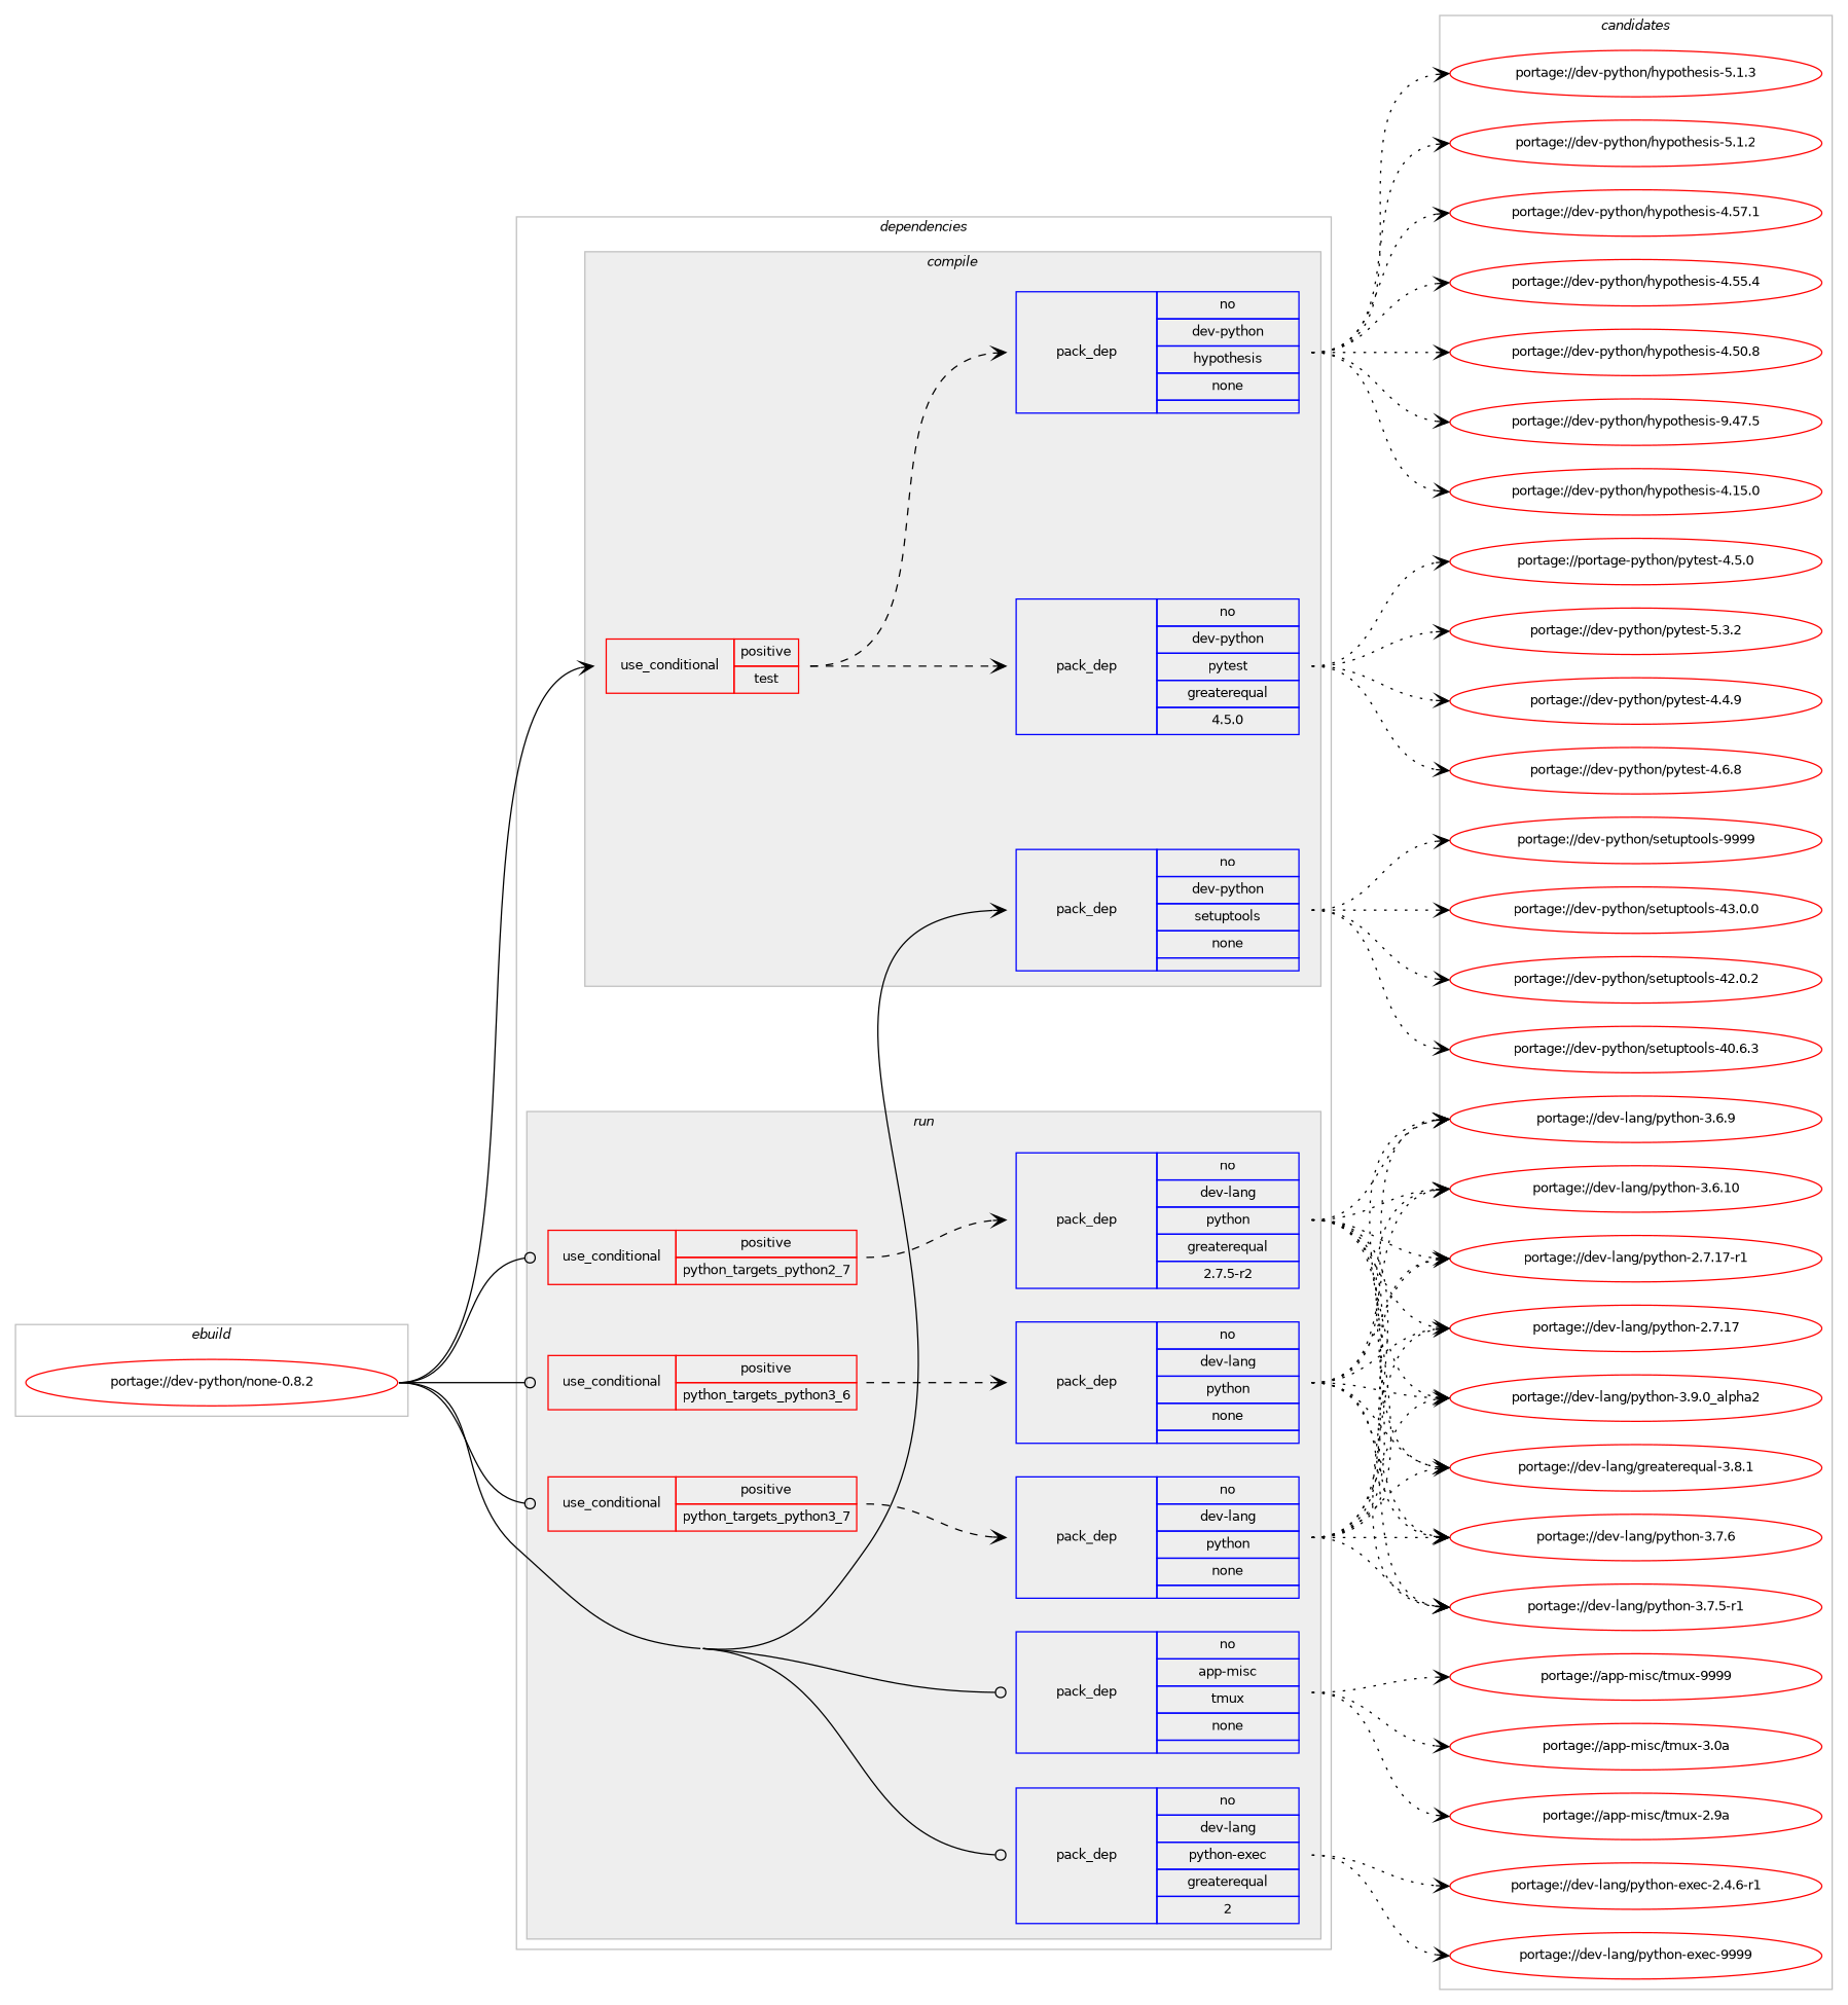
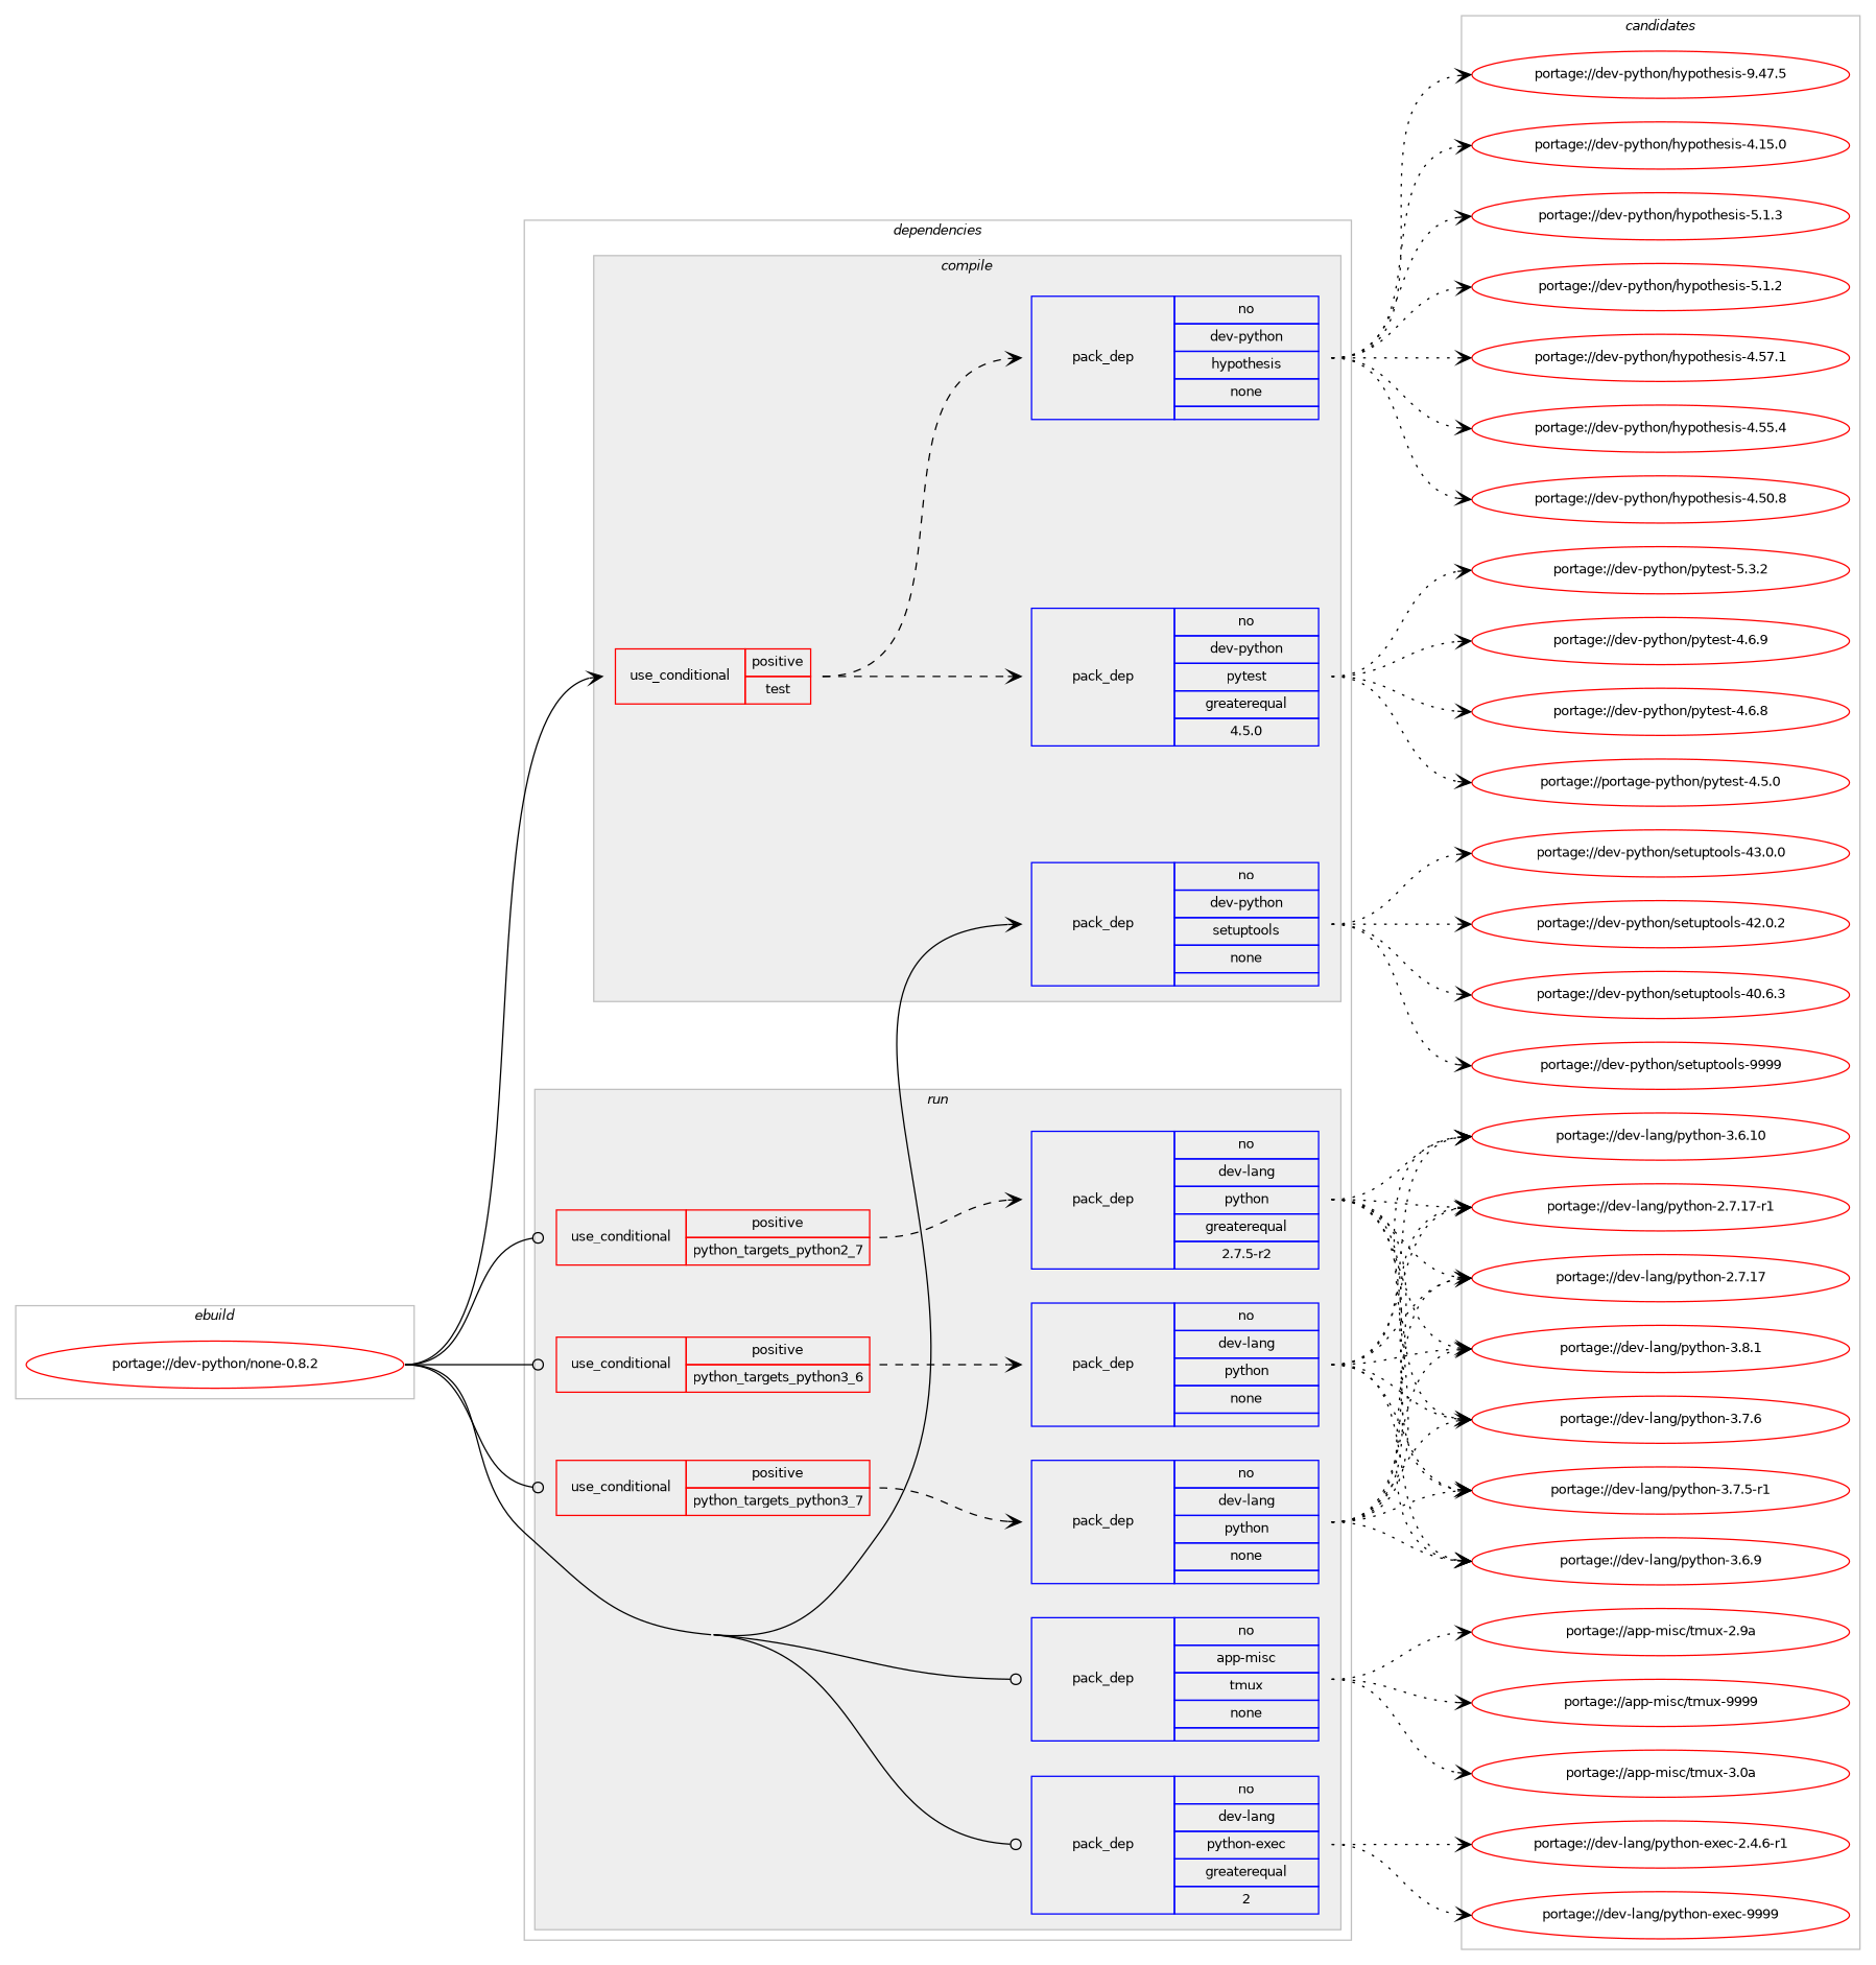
  digraph {
    compound=true
    concentrate=true
    fontname=Helvetica
    fontsize=10
    newrank=true
    rankdir=LR
    ranksep=1.5
    node [color=red fontname=Helvetica fontsize=10]
    edge [arrowhead=vee headport=w style=dotted tailport=e weight=100]
    n1 [label="portage://dev-python/none-0.8.2" width=4]
    n2 [color=blue label=<<TABLE BORDER="0" CELLBORDER="1" CELLSPACING="0" CELLPADDING="4" WIDTH="220"><TR><TD ROWSPAN="6" CELLPADDING="30">pack_dep</TD></TR><TR><TD WIDTH="110">no</TD></TR><TR><TD>dev-python</TD></TR><TR><TD>pytest</TD></TR><TR><TD>greaterequal</TD></TR><TR><TD>4.5.0</TD></TR></TABLE>> shape=none]
    n3 [color=blue label=<<TABLE BORDER="0" CELLBORDER="1" CELLSPACING="0" CELLPADDING="4" WIDTH="220"><TR><TD ROWSPAN="6" CELLPADDING="30">pack_dep</TD></TR><TR><TD WIDTH="110">no</TD></TR><TR><TD>dev-python</TD></TR><TR><TD>hypothesis</TD></TR><TR><TD>none</TD></TR><TR><TD></TD></TR></TABLE>> shape=none]
    n4 [label=<<TABLE BORDER="0" CELLBORDER="1" CELLSPACING="0" CELLPADDING="4"><TR><TD ROWSPAN="3" CELLPADDING="10">use_conditional</TD></TR><TR><TD>positive</TD></TR><TR><TD>test</TD></TR></TABLE>> shape=none]
    n5 [color=blue label=<<TABLE BORDER="0" CELLBORDER="1" CELLSPACING="0" CELLPADDING="4" WIDTH="220"><TR><TD ROWSPAN="6" CELLPADDING="30">pack_dep</TD></TR><TR><TD WIDTH="110">no</TD></TR><TR><TD>dev-python</TD></TR><TR><TD>setuptools</TD></TR><TR><TD>none</TD></TR><TR><TD></TD></TR></TABLE>> shape=none]
    n6 [color=blue label=<<TABLE BORDER="0" CELLBORDER="1" CELLSPACING="0" CELLPADDING="4" WIDTH="220"><TR><TD ROWSPAN="6" CELLPADDING="30">pack_dep</TD></TR><TR><TD WIDTH="110">no</TD></TR><TR><TD>dev-lang</TD></TR><TR><TD>python</TD></TR><TR><TD>greaterequal</TD></TR><TR><TD>2.7.5-r2</TD></TR></TABLE>> shape=none]
    n7 [label=<<TABLE BORDER="0" CELLBORDER="1" CELLSPACING="0" CELLPADDING="4"><TR><TD ROWSPAN="3" CELLPADDING="10">use_conditional</TD></TR><TR><TD>positive</TD></TR><TR><TD>python_targets_python2_7</TD></TR></TABLE>> shape=none]
    n8 [color=blue label=<<TABLE BORDER="0" CELLBORDER="1" CELLSPACING="0" CELLPADDING="4" WIDTH="220"><TR><TD ROWSPAN="6" CELLPADDING="30">pack_dep</TD></TR><TR><TD WIDTH="110">no</TD></TR><TR><TD>dev-lang</TD></TR><TR><TD>python</TD></TR><TR><TD>none</TD></TR><TR><TD></TD></TR></TABLE>> shape=none]
    n9 [label=<<TABLE BORDER="0" CELLBORDER="1" CELLSPACING="0" CELLPADDING="4"><TR><TD ROWSPAN="3" CELLPADDING="10">use_conditional</TD></TR><TR><TD>positive</TD></TR><TR><TD>python_targets_python3_6</TD></TR></TABLE>> shape=none]
    n10 [color=blue label=<<TABLE BORDER="0" CELLBORDER="1" CELLSPACING="0" CELLPADDING="4" WIDTH="220"><TR><TD ROWSPAN="6" CELLPADDING="30">pack_dep</TD></TR><TR><TD WIDTH="110">no</TD></TR><TR><TD>dev-lang</TD></TR><TR><TD>python</TD></TR><TR><TD>none</TD></TR><TR><TD></TD></TR></TABLE>> shape=none]
    n11 [label=<<TABLE BORDER="0" CELLBORDER="1" CELLSPACING="0" CELLPADDING="4"><TR><TD ROWSPAN="3" CELLPADDING="10">use_conditional</TD></TR><TR><TD>positive</TD></TR><TR><TD>python_targets_python3_7</TD></TR></TABLE>> shape=none]
    n12 [color=blue label=<<TABLE BORDER="0" CELLBORDER="1" CELLSPACING="0" CELLPADDING="4" WIDTH="220"><TR><TD ROWSPAN="6" CELLPADDING="30">pack_dep</TD></TR><TR><TD WIDTH="110">no</TD></TR><TR><TD>app-misc</TD></TR><TR><TD>tmux</TD></TR><TR><TD>none</TD></TR><TR><TD></TD></TR></TABLE>> shape=none]
    n13 [color=blue label=<<TABLE BORDER="0" CELLBORDER="1" CELLSPACING="0" CELLPADDING="4" WIDTH="220"><TR><TD ROWSPAN="6" CELLPADDING="30">pack_dep</TD></TR><TR><TD WIDTH="110">no</TD></TR><TR><TD>dev-lang</TD></TR><TR><TD>python-exec</TD></TR><TR><TD>greaterequal</TD></TR><TR><TD>2</TD></TR></TABLE>> shape=none]
    n14 [label="portage://dev-python/pytest-5.3.2" width=4]
-   n15 [label="portage://dev-python/pytest-4.4.9" width=4]
+   n15 [label="portage://dev-python/pytest-4.6.9" width=4]
    n16 [label="portage://dev-python/pytest-4.6.8" width=4]
    n17 [label="portage://portage-python/pytest-4.5.0" width=4]
    n18 [label="portage://dev-lang/python-exec-9999" width=4]
    n19 [label="portage://dev-lang/python-exec-2.4.6-r1" width=4]
    n20 [label="portage://dev-python/hypothesis-5.1.3" width=4]
    n21 [label="portage://dev-python/hypothesis-5.1.2" width=4]
    n22 [label="portage://dev-python/hypothesis-4.57.1" width=4]
    n23 [label="portage://dev-python/hypothesis-4.55.4" width=4]
    n24 [label="portage://dev-python/hypothesis-4.50.8" width=4]
    n25 [label="portage://dev-python/hypothesis-9.47.5" width=4]
    n26 [label="portage://dev-python/hypothesis-4.15.0" width=4]
    n27 [label="portage://dev-python/setuptools-9999" width=4]
    n28 [label="portage://dev-python/setuptools-43.0.0" width=4]
    n29 [label="portage://dev-python/setuptools-42.0.2" width=4]
    n30 [label="portage://dev-python/setuptools-40.6.3" width=4]
-   n31 [label="portage://dev-lang/python-3.9.0_alpha2" width=4]
-   n32 [label="portage://dev-lang/greaterequal-3.8.1" width=4]
+   n32 [label="portage://dev-lang/python-3.8.1" width=4]
    n33 [label="portage://dev-lang/python-3.7.6" width=4]
    n34 [label="portage://dev-lang/python-3.7.5-r1" width=4]
    n35 [label="portage://dev-lang/python-3.6.9" width=4]
    n36 [label="portage://dev-lang/python-3.6.10" width=4]
    n37 [label="portage://dev-lang/python-2.7.17-r1" width=4]
    n38 [label="portage://dev-lang/python-2.7.17" width=4]
    n39 [label="portage://app-misc/tmux-9999" width=4]
    n40 [label="portage://app-misc/tmux-3.0a" width=4]
    n41 [label="portage://app-misc/tmux-2.9a" width=4]
    subgraph cluster_1 {
      color=gray
      label=<<i>ebuild</i>>
      n1
    }
    subgraph cluster_2 {
      color=gray
      label=<<i>dependencies</i>>
      subgraph cluster_3 {
        color=gray
        fillcolor="#eeeeee"
        label=<<i>compile</i>>
        style=filled
        subgraph sub_4 {
          color=gray
          fillcolor="#eeeeee"
          label=<<i>compile</i>>
          style=filled
          n4
          subgraph sub_5 {
            color=gray
            fillcolor="#eeeeee"
            label=<<i>compile</i>>
            style=filled
            n2
          }
          subgraph sub_6 {
            color=gray
            fillcolor="#eeeeee"
            label=<<i>compile</i>>
            style=filled
            n3
          }
        }
        subgraph sub_7 {
          color=gray
          fillcolor="#eeeeee"
          label=<<i>compile</i>>
          style=filled
          n5
        }
      }
      subgraph cluster_8 {
        color=gray
        fillcolor="#eeeeee"
        label=<<i>compile and run</i>>
        style=filled
      }
      subgraph cluster_9 {
        color=gray
        fillcolor="#eeeeee"
        label=<<i>run</i>>
        style=filled
        subgraph sub_10 {
          color=gray
          fillcolor="#eeeeee"
          label=<<i>run</i>>
          style=filled
          n7
          subgraph sub_11 {
            color=gray
            fillcolor="#eeeeee"
            label=<<i>run</i>>
            style=filled
            n6
          }
        }
        subgraph sub_12 {
          color=gray
          fillcolor="#eeeeee"
          label=<<i>run</i>>
          style=filled
          n9
          subgraph sub_13 {
            color=gray
            fillcolor="#eeeeee"
            label=<<i>run</i>>
            style=filled
            n8
          }
        }
        subgraph sub_14 {
          color=gray
          fillcolor="#eeeeee"
          label=<<i>run</i>>
          style=filled
          n11
          subgraph sub_15 {
            color=gray
            fillcolor="#eeeeee"
            label=<<i>run</i>>
            style=filled
            n10
          }
        }
        subgraph sub_16 {
          color=gray
          fillcolor="#eeeeee"
          label=<<i>run</i>>
          style=filled
          n12
        }
        subgraph sub_17 {
          color=gray
          fillcolor="#eeeeee"
          label=<<i>run</i>>
          style=filled
          n13
        }
      }
    }
    subgraph cluster_18 {
      color=gray
      label=<<i>candidates</i>>
      rank=same
      subgraph sub_19 {
        color=black
        label=<<i>candidates</i>>
        nodesep=1
        rank=same
        n14
        n15
        n16
        n17
      }
      subgraph sub_20 {
        color=black
        label=<<i>candidates</i>>
        nodesep=1
        rank=same
        n18
        n19
      }
      subgraph sub_21 {
        color=black
        label=<<i>candidates</i>>
        nodesep=1
        rank=same
        n20
        n21
        n22
        n23
        n24
        n25
        n26
      }
      subgraph sub_22 {
        color=black
        label=<<i>candidates</i>>
        nodesep=1
        rank=same
        n27
        n28
        n29
        n30
      }
      subgraph sub_23 {
        color=black
        label=<<i>candidates</i>>
        nodesep=1
        rank=same
-       n31
        n32
        n33
        n34
        n35
        n36
        n37
        n38
      }
      subgraph sub_24 {
        color=black
        label=<<i>candidates</i>>
        nodesep=1
        rank=same
-       n31
        n32
        n33
        n34
        n35
        n36
        n37
        n38
      }
      subgraph sub_25 {
        color=black
        label=<<i>candidates</i>>
        nodesep=1
        rank=same
-       n31
        n32
        n33
        n34
        n35
        n36
        n37
        n38
      }
      subgraph sub_26 {
        color=black
        label=<<i>candidates</i>>
        nodesep=1
        rank=same
        n39
        n40
        n41
      }
    }
    n1 -> n4 [style=solid weight=20]
    n1 -> n5 [style=solid weight=20]
    n1 -> n7 [arrowhead=odot style=solid weight=20]
    n1 -> n9 [arrowhead=odot style=solid weight=20]
    n1 -> n11 [arrowhead=odot style=solid weight=20]
    n1 -> n12 [arrowhead=odot style=solid weight=20]
    n1 -> n13 [arrowhead=odot style=solid weight=20]
    n2 -> n14
    n2 -> n15
    n2 -> n16
    n2 -> n17
    n3 -> n20
    n3 -> n21
    n3 -> n22
    n3 -> n23
    n3 -> n24
    n3 -> n25
    n3 -> n26
    n4 -> n2 [style=dashed weight=20]
    n4 -> n3 [style=dashed weight=20]
    n5 -> n27
    n5 -> n28
    n5 -> n29
    n5 -> n30
-   n6 -> n31
    n6 -> n32
    n6 -> n33
    n6 -> n34
    n6 -> n35
    n6 -> n36
    n6 -> n37
    n6 -> n38
    n7 -> n6 [style=dashed weight=20]
-   n8 -> n31
    n8 -> n32
    n8 -> n33
    n8 -> n34
    n8 -> n35
    n8 -> n36
    n8 -> n37
    n8 -> n38
    n9 -> n8 [style=dashed weight=20]
-   n10 -> n31
    n10 -> n32
    n10 -> n33
    n10 -> n34
    n10 -> n35
    n10 -> n36
    n10 -> n37
    n10 -> n38
    n11 -> n10 [style=dashed weight=20]
    n12 -> n39
    n12 -> n40
    n12 -> n41
    n13 -> n18
    n13 -> n19
  }
